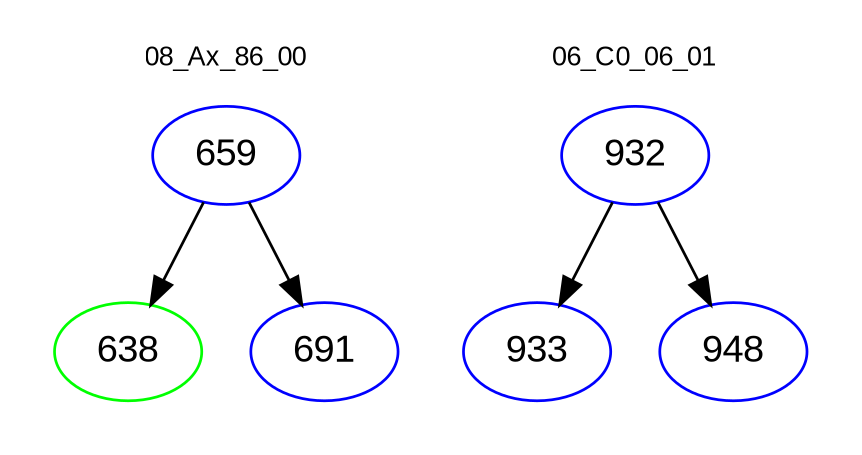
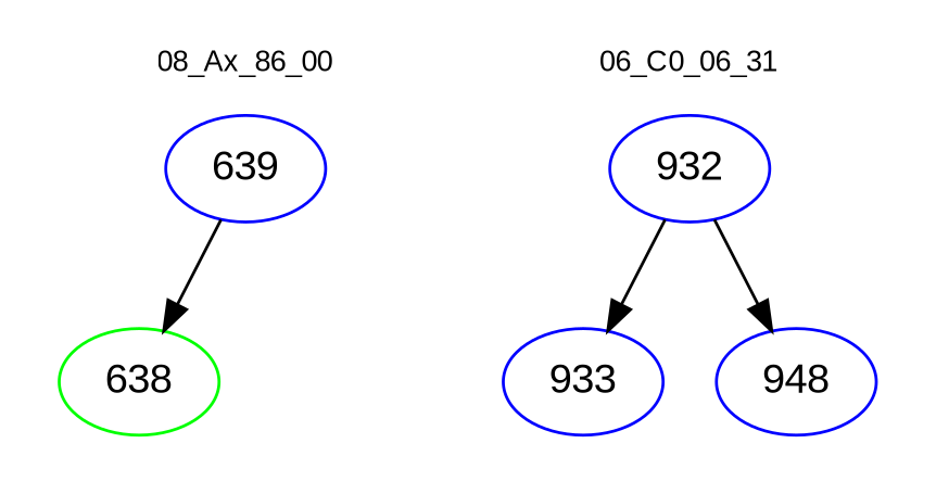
  digraph {
    fontname="Liberation Sans"
    node [color=blue fontname="Liberation Sans"]
    edge [color=black fontname="Liberation Sans"]
-   n1 [label=659]
+   n1 [label=639]
    n2 [color=green label=638]
-   n3 [label=691]
    n4 [label=932]
    n5 [label=933]
    n6 [label=948]
    subgraph cluster_1 {
      color=white
      fontsize=10
      label="08_Ax_86_00"
      n1
      n2
-     n3
    }
    subgraph cluster_2 {
      color=white
      fontsize=10
-     label="06_C0_06_01"
+     label="06_C0_06_31"
      n4
      n5
      n6
    }
    n1 -> n2
-   n1 -> n3
    n4 -> n5
    n4 -> n6
  }
